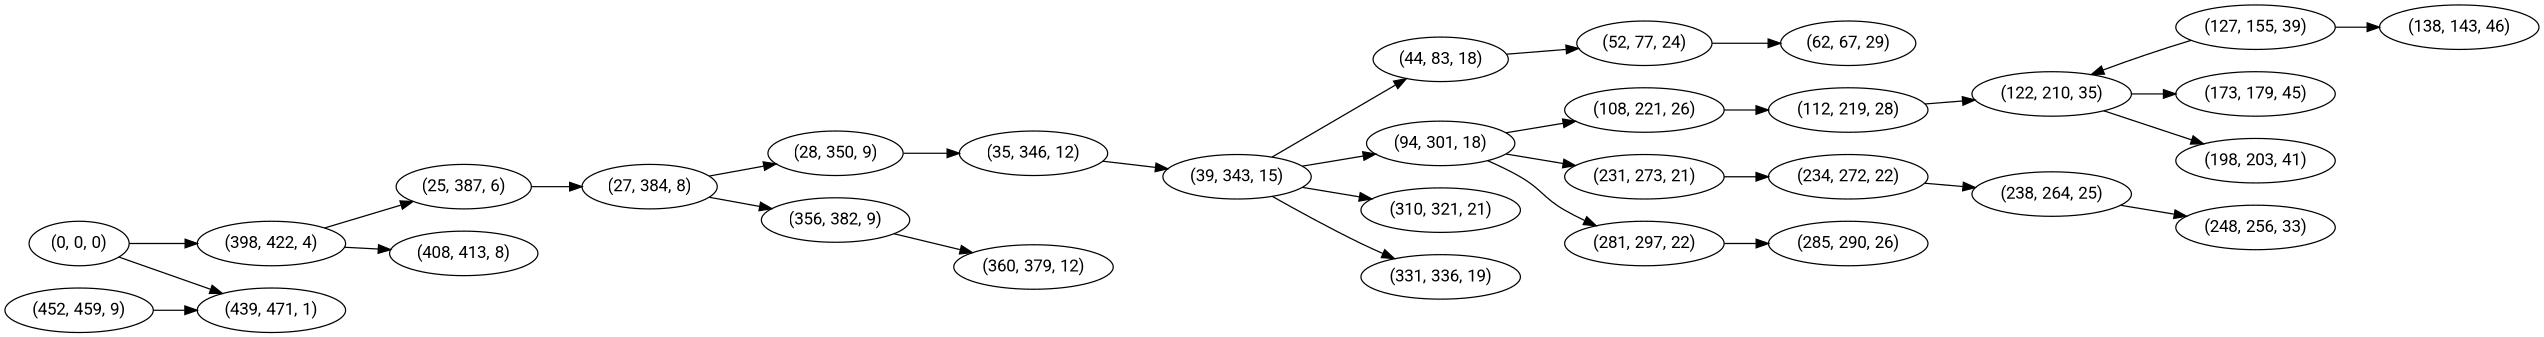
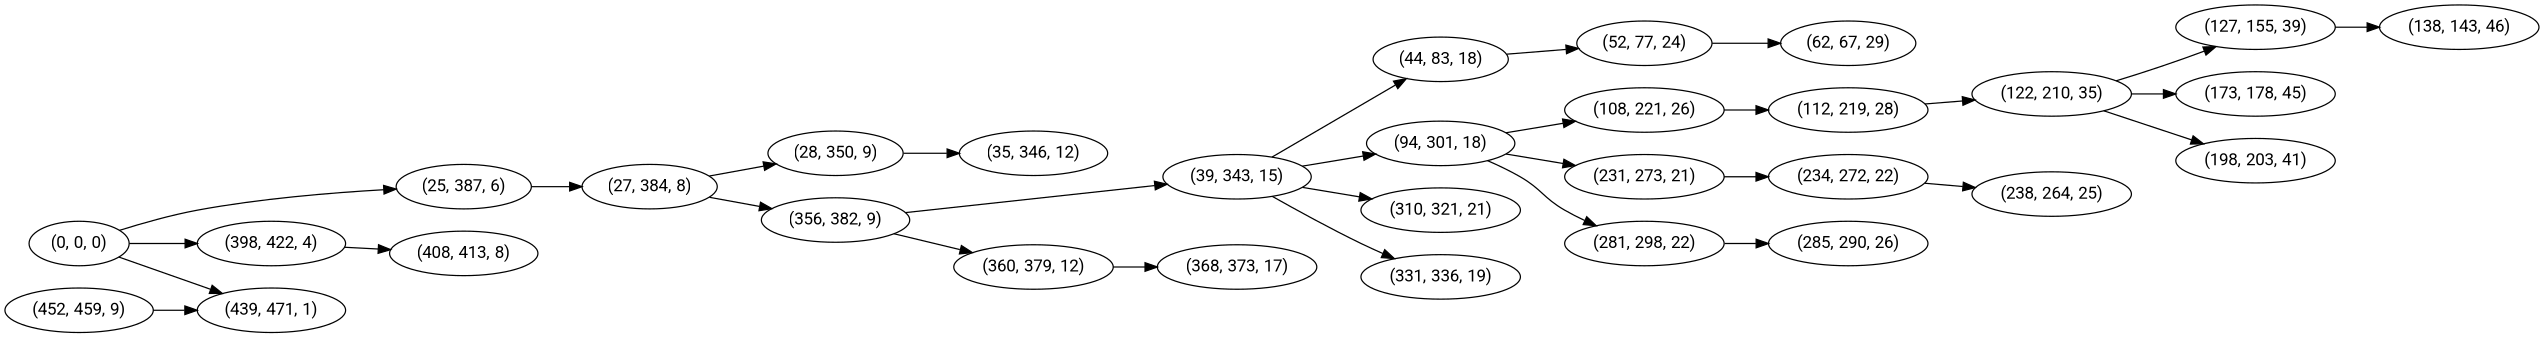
  digraph {
    fontname=Roboto
    rankdir=LR
    node [fontname=Roboto]
    edge [fontname=Roboto]
    "(0, 0, 0)"
    "(25, 387, 6)"
    "(398, 422, 4)"
    "(439, 471, 1)"
    "(27, 384, 8)"
    "(408, 413, 8)"
    "(28, 350, 9)"
    "(356, 382, 9)"
    "(35, 346, 12)"
    "(360, 379, 12)"
    "(39, 343, 15)"
    "(44, 83, 18)"
    "(94, 301, 18)"
    "(310, 321, 21)"
    "(331, 336, 19)"
    "(52, 77, 24)"
    "(108, 221, 26)"
    "(231, 273, 21)"
-   "(281, 297, 22)"
+   "(281, 297, 22)" [label="(281, 298, 22)"]
    "(62, 67, 29)"
    "(112, 219, 28)"
    "(234, 272, 22)"
    "(285, 290, 26)"
    "(122, 210, 35)"
    "(127, 155, 39)"
-   "(173, 178, 45)" [label="(173, 179, 45)"]
+   "(173, 178, 45)"
    "(198, 203, 41)"
    "(138, 143, 46)"
    "(238, 264, 25)"
-   "(248, 256, 33)"
+   "(368, 373, 17)"
    "(452, 459, 9)"
-   "(398, 422, 4)" -> "(25, 387, 6)"
+   "(0, 0, 0)" -> "(25, 387, 6)"
    "(0, 0, 0)" -> "(398, 422, 4)"
    "(0, 0, 0)" -> "(439, 471, 1)"
    "(25, 387, 6)" -> "(27, 384, 8)"
    "(398, 422, 4)" -> "(408, 413, 8)"
    "(27, 384, 8)" -> "(28, 350, 9)"
    "(27, 384, 8)" -> "(356, 382, 9)"
    "(28, 350, 9)" -> "(35, 346, 12)"
    "(356, 382, 9)" -> "(360, 379, 12)"
-   "(35, 346, 12)" -> "(39, 343, 15)"
+   "(356, 382, 9)" -> "(39, 343, 15)"
+   "(360, 379, 12)" -> "(368, 373, 17)"
    "(39, 343, 15)" -> "(44, 83, 18)"
    "(39, 343, 15)" -> "(94, 301, 18)"
    "(39, 343, 15)" -> "(310, 321, 21)"
    "(39, 343, 15)" -> "(331, 336, 19)"
    "(44, 83, 18)" -> "(52, 77, 24)"
    "(94, 301, 18)" -> "(108, 221, 26)"
    "(94, 301, 18)" -> "(231, 273, 21)"
    "(94, 301, 18)" -> "(281, 297, 22)"
    "(52, 77, 24)" -> "(62, 67, 29)"
    "(108, 221, 26)" -> "(112, 219, 28)"
    "(231, 273, 21)" -> "(234, 272, 22)"
    "(281, 297, 22)" -> "(285, 290, 26)"
    "(112, 219, 28)" -> "(122, 210, 35)"
    "(234, 272, 22)" -> "(238, 264, 25)"
-   "(127, 155, 39)" -> "(122, 210, 35)"
+   "(122, 210, 35)" -> "(127, 155, 39)"
    "(122, 210, 35)" -> "(173, 178, 45)"
    "(122, 210, 35)" -> "(198, 203, 41)"
    "(127, 155, 39)" -> "(138, 143, 46)"
-   "(238, 264, 25)" -> "(248, 256, 33)"
    "(452, 459, 9)" -> "(439, 471, 1)"
  }
